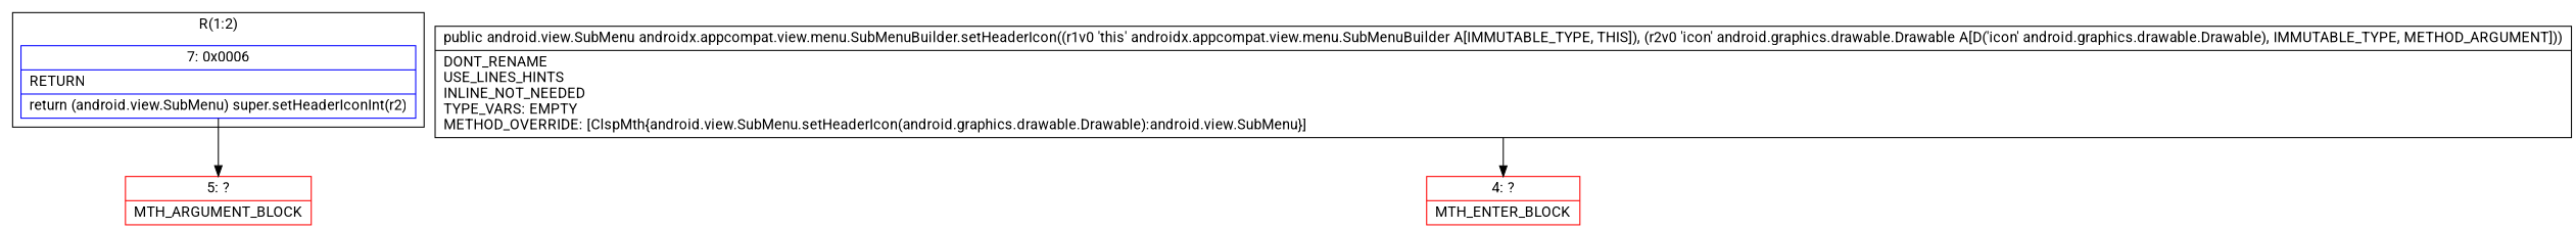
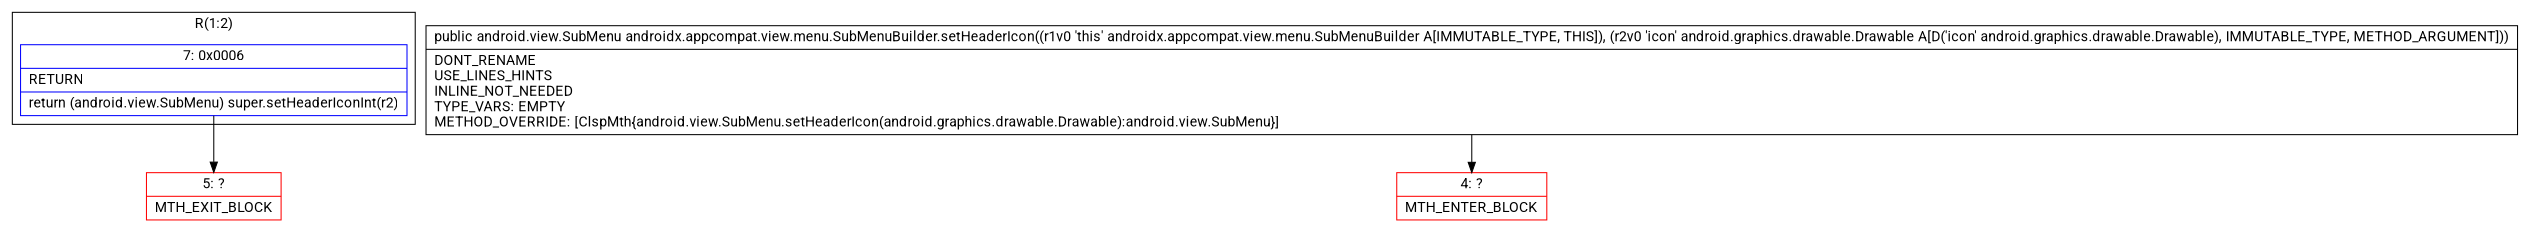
  digraph {
    fontname=Roboto
    node [color=red fontname=Roboto shape=record]
    edge [fontname=Roboto]
    n1 [color=blue label="{7\:\ 0x0006|RETURN\l|return (android.view.SubMenu) super.setHeaderIconInt(r2)\l}"]
-   n2 [label="{5\:\ ?|MTH_ARGUMENT_BLOCK\l}"]
+   n2 [label="{5\:\ ?|MTH_EXIT_BLOCK\l}"]
    n3 [label="{4\:\ ?|MTH_ENTER_BLOCK\l}"]
    n4 [label="{public android.view.SubMenu androidx.appcompat.view.menu.SubMenuBuilder.setHeaderIcon((r1v0 'this' androidx.appcompat.view.menu.SubMenuBuilder A[IMMUTABLE_TYPE, THIS]), (r2v0 'icon' android.graphics.drawable.Drawable A[D('icon' android.graphics.drawable.Drawable), IMMUTABLE_TYPE, METHOD_ARGUMENT]))  | DONT_RENAME\lUSE_LINES_HINTS\lINLINE_NOT_NEEDED\lTYPE_VARS: EMPTY\lMETHOD_OVERRIDE: [ClspMth\{android.view.SubMenu.setHeaderIcon(android.graphics.drawable.Drawable):android.view.SubMenu\}]\l}" color=""]
    subgraph cluster_1 {
      label="R(1:2)"
      n1
    }
    n1 -> n2
    n4 -> n3
  }
